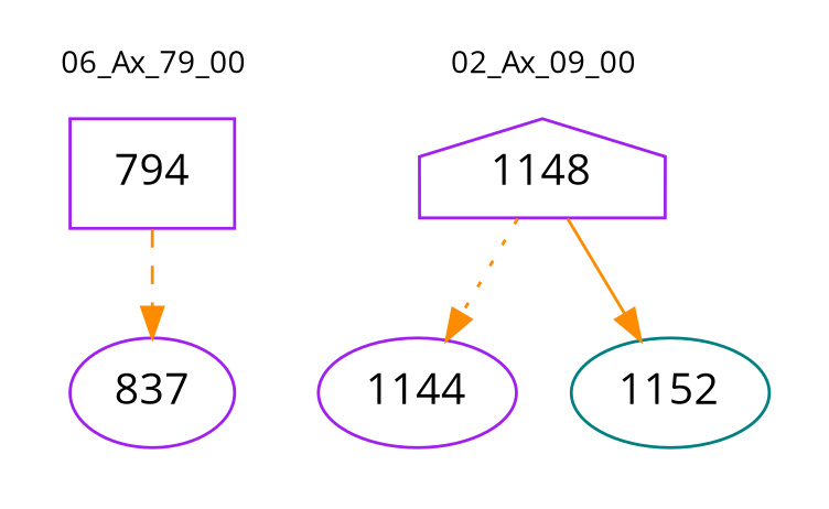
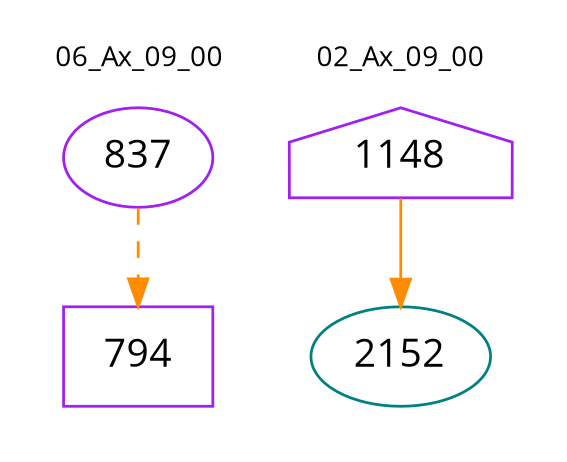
  digraph {
    fontname="Open Sans"
    node [color=purple fontname="Open Sans" shape=ellipse]
    edge [color=darkorange fontname="Open Sans"]
    n1 [label=794 shape=box]
    n2 [label=837]
    n3 [label=1148 shape=house]
-   n4 [label=1144]
-   n5 [color=teal label=1152]
+   n5 [color=teal label=2152]
    subgraph cluster_1 {
      color=white
      fontsize=10
-     label="06_Ax_79_00"
+     label="06_Ax_09_00"
      n1
      n2
    }
    subgraph cluster_2 {
      color=white
      fontsize=10
      label="02_Ax_09_00"
      n3
-     n4
      n5
    }
-   n1 -> n2 [style=dashed]
-   n3 -> n4 [style=dotted]
+   n2 -> n1 [style=dashed]
    n3 -> n5 [style=solid]
  }
